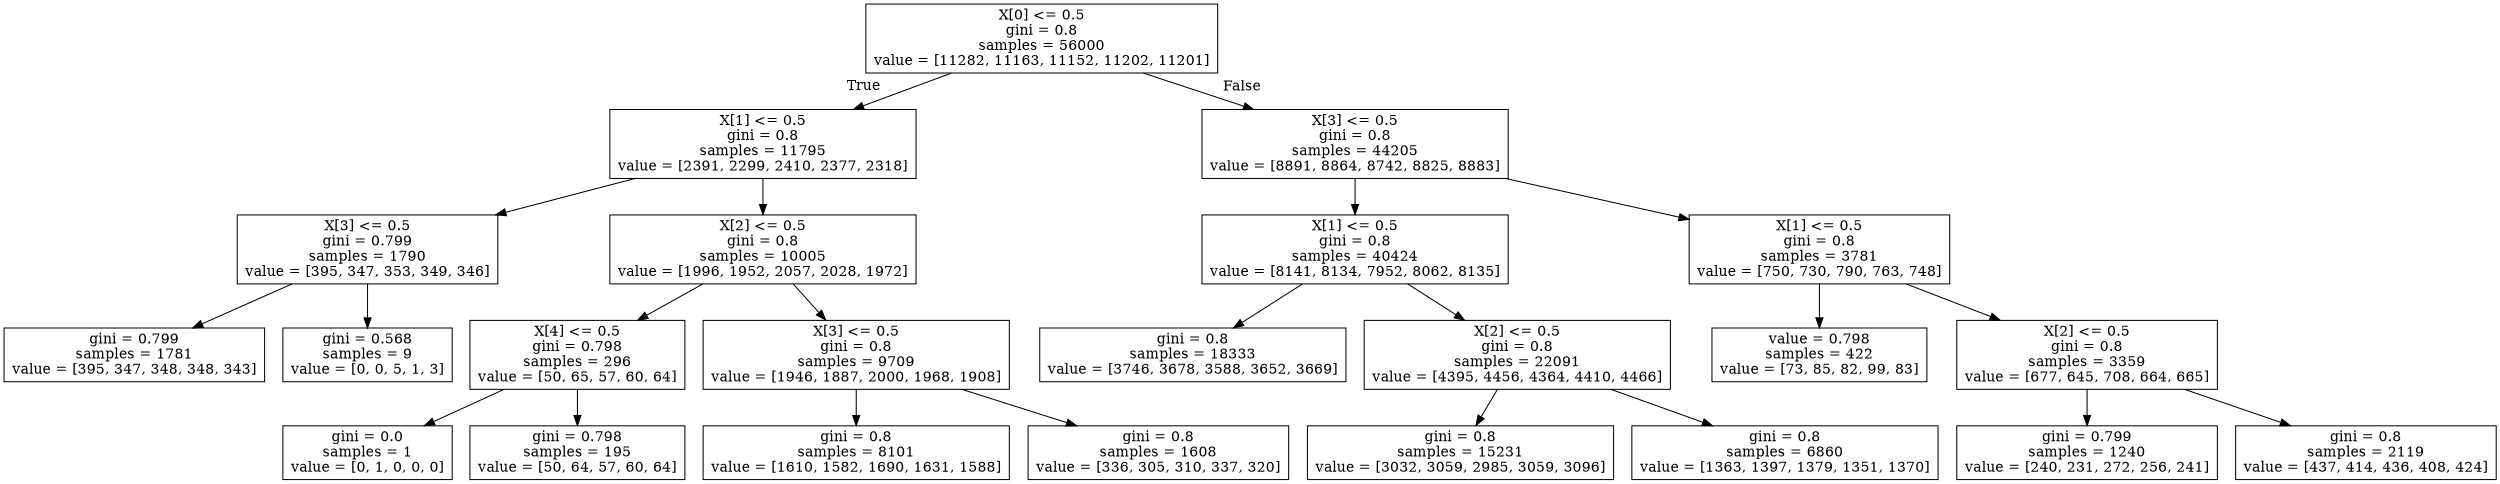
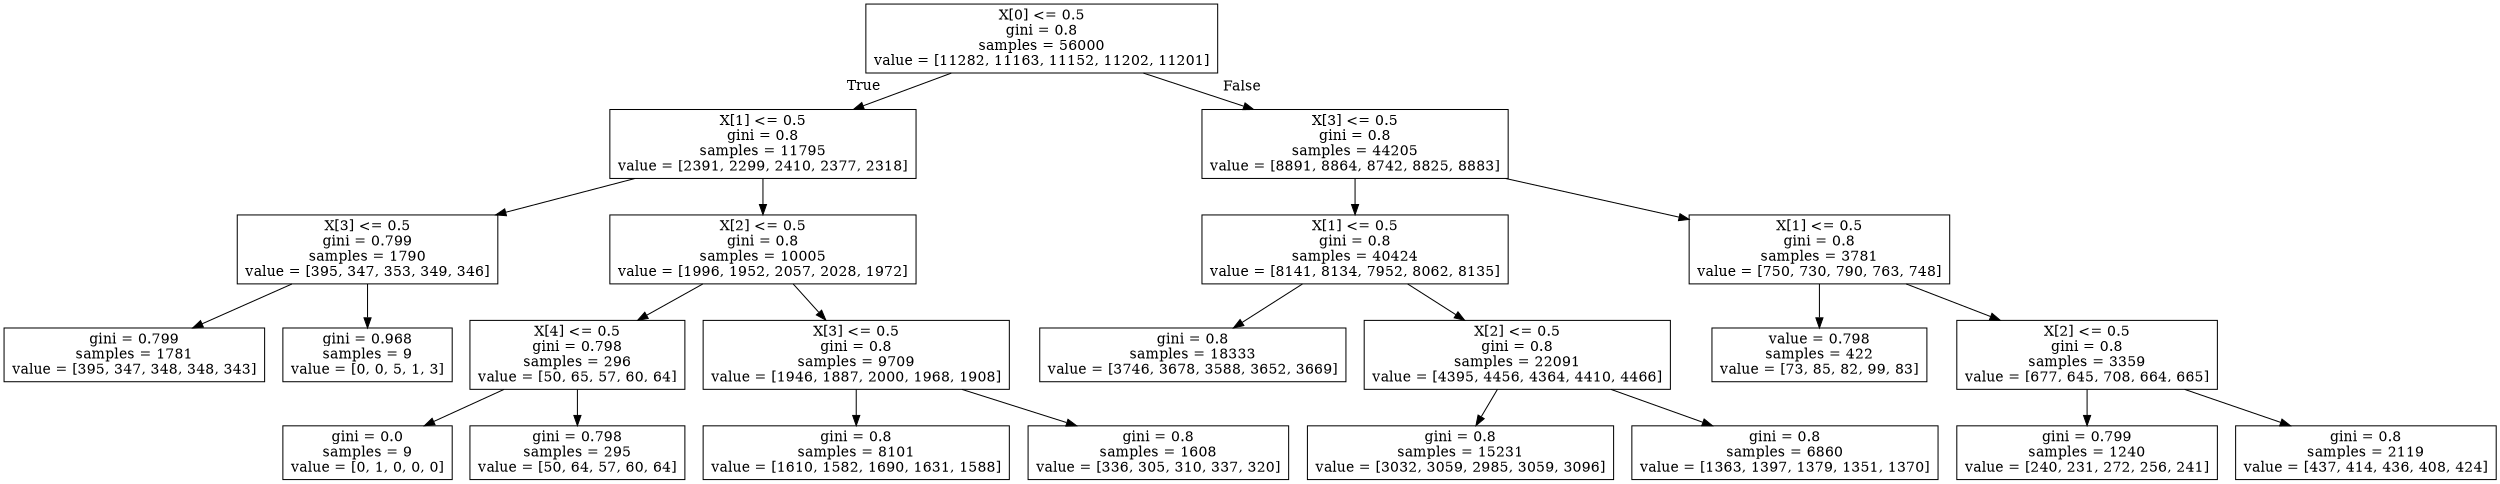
  digraph {
    node [shape=box]
    n1 [label="X[0] <= 0.5\ngini = 0.8\nsamples = 56000\nvalue = [11282, 11163, 11152, 11202, 11201]"]
    n2 [label="X[1] <= 0.5\ngini = 0.8\nsamples = 11795\nvalue = [2391, 2299, 2410, 2377, 2318]"]
    n3 [label="X[3] <= 0.5\ngini = 0.8\nsamples = 44205\nvalue = [8891, 8864, 8742, 8825, 8883]"]
    n4 [label="X[3] <= 0.5\ngini = 0.799\nsamples = 1790\nvalue = [395, 347, 353, 349, 346]"]
    n5 [label="X[2] <= 0.5\ngini = 0.8\nsamples = 10005\nvalue = [1996, 1952, 2057, 2028, 1972]"]
    n6 [label="X[1] <= 0.5\ngini = 0.8\nsamples = 40424\nvalue = [8141, 8134, 7952, 8062, 8135]"]
    n7 [label="X[1] <= 0.5\ngini = 0.8\nsamples = 3781\nvalue = [750, 730, 790, 763, 748]"]
    n8 [label="gini = 0.799\nsamples = 1781\nvalue = [395, 347, 348, 348, 343]"]
-   n9 [label="gini = 0.568\nsamples = 9\nvalue = [0, 0, 5, 1, 3]"]
+   n9 [label="gini = 0.968\nsamples = 9\nvalue = [0, 0, 5, 1, 3]"]
    n10 [label="X[4] <= 0.5\ngini = 0.798\nsamples = 296\nvalue = [50, 65, 57, 60, 64]"]
    n11 [label="X[3] <= 0.5\ngini = 0.8\nsamples = 9709\nvalue = [1946, 1887, 2000, 1968, 1908]"]
-   n12 [label="gini = 0.0\nsamples = 1\nvalue = [0, 1, 0, 0, 0]"]
-   n13 [label="gini = 0.798\nsamples = 195\nvalue = [50, 64, 57, 60, 64]"]
+   n12 [label="gini = 0.0\nsamples = 9\nvalue = [0, 1, 0, 0, 0]"]
+   n13 [label="gini = 0.798\nsamples = 295\nvalue = [50, 64, 57, 60, 64]"]
    n14 [label="gini = 0.8\nsamples = 8101\nvalue = [1610, 1582, 1690, 1631, 1588]"]
    n15 [label="gini = 0.8\nsamples = 1608\nvalue = [336, 305, 310, 337, 320]"]
    n16 [label="gini = 0.8\nsamples = 18333\nvalue = [3746, 3678, 3588, 3652, 3669]"]
    n17 [label="X[2] <= 0.5\ngini = 0.8\nsamples = 22091\nvalue = [4395, 4456, 4364, 4410, 4466]"]
    n18 [label="value = 0.798\nsamples = 422\nvalue = [73, 85, 82, 99, 83]"]
    n19 [label="X[2] <= 0.5\ngini = 0.8\nsamples = 3359\nvalue = [677, 645, 708, 664, 665]"]
    n20 [label="gini = 0.8\nsamples = 15231\nvalue = [3032, 3059, 2985, 3059, 3096]"]
    n21 [label="gini = 0.8\nsamples = 6860\nvalue = [1363, 1397, 1379, 1351, 1370]"]
    n22 [label="gini = 0.799\nsamples = 1240\nvalue = [240, 231, 272, 256, 241]"]
    n23 [label="gini = 0.8\nsamples = 2119\nvalue = [437, 414, 436, 408, 424]"]
    n1 -> n2 [headlabel=True labelangle=45 labeldistance=2.5]
    n1 -> n3 [headlabel=False labelangle=-45 labeldistance=2.5]
    n2 -> n4
    n2 -> n5
    n3 -> n6
    n3 -> n7
    n4 -> n8
    n4 -> n9
    n5 -> n10
    n5 -> n11
    n6 -> n16
    n6 -> n17
    n7 -> n18
    n7 -> n19
    n10 -> n12
    n10 -> n13
    n11 -> n14
    n11 -> n15
    n17 -> n20
    n17 -> n21
    n19 -> n22
    n19 -> n23
  }
